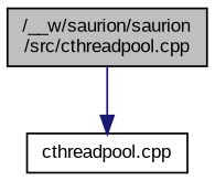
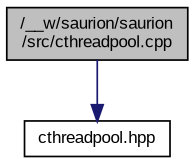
  digraph {
    fontname="Liberation Sans"
    node [color=black fontname="Liberation Sans" fontsize=10 shape=record style=filled]
    n1 [fillcolor=grey75 fontcolor=black height=0.2 label="/__w/saurion/saurion\l/src/cthreadpool.cpp" width=0.4]
-   n2 [fillcolor=white height=0.2 label="cthreadpool.cpp" width=0.4]
+   n2 [fillcolor=white height=0.2 label="cthreadpool.hpp" width=0.4]
    n1 -> n2 [color=midnightblue fontname="Liberation Sans" fontsize=10 labelfontname=Helvetica labelfontsize=10 style=solid]
  }
